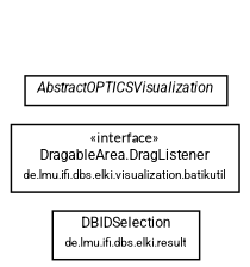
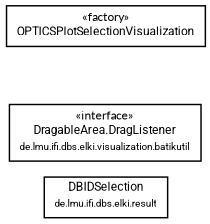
  digraph {
    nodesep=0.15
    rankdir=LR
    ranksep=0.25
    fontname=Lato
    node [fontcolor=black fontname=Lato fontsize=8 margin=0 shape=plaintext]
    n1 [height=0 label=<<table title="de.lmu.ifi.dbs.elki.result.DBIDSelection" border="0" cellborder="1" cellspacing="0" cellpadding="2" href="../../../result/DBIDSelection.html" target="_parent"> 		<tr><td><table border="0" cellspacing="0" cellpadding="1"> 		<tr><td align="center" balign="center"> <font face="Roboto">DBIDSelection</font> </td></tr> 		<tr><td align="center" balign="center"> <font face="Roboto" point-size="7.0">de.lmu.ifi.dbs.elki.result</font> </td></tr> 		</table></td></tr> 		</table>> width=0]
    n2 [height=0 label=<<table title="de.lmu.ifi.dbs.elki.visualization.batikutil.DragableArea.DragListener" border="0" cellborder="1" cellspacing="0" cellpadding="2" href="../../batikutil/DragableArea.DragListener.html" target="_parent"> 		<tr><td><table border="0" cellspacing="0" cellpadding="1"> 		<tr><td align="center" balign="center"> &#171;interface&#187; </td></tr> 		<tr><td align="center" balign="center"> <font face="Roboto">DragableArea.DragListener</font> </td></tr> 		<tr><td align="center" balign="center"> <font face="Roboto" point-size="7.0">de.lmu.ifi.dbs.elki.visualization.batikutil</font> </td></tr> 		</table></td></tr> 		</table>> width=0]
-   n3 [height=0 label=<<table title="de.lmu.ifi.dbs.elki.visualization.visualizers.optics.AbstractOPTICSVisualization" border="0" cellborder="1" cellspacing="0" cellpadding="2" href="AbstractOPTICSVisualization.html" target="_parent"> 		<tr><td><table border="0" cellspacing="0" cellpadding="1"> 		<tr><td align="center" balign="center"> <font face="Roboto"><i>AbstractOPTICSVisualization</i></font> </td></tr> 		</table></td></tr> 		</table>> width=0]
+   n4 [height=0 label=<<table title="de.lmu.ifi.dbs.elki.visualization.visualizers.optics.OPTICSPlotSelectionVisualization" border="0" cellborder="1" cellspacing="0" cellpadding="2" href="OPTICSPlotSelectionVisualization.html" target="_parent"> 		<tr><td><table border="0" cellspacing="0" cellpadding="1"> 		<tr><td align="center" balign="center"> &#171;factory&#187; </td></tr> 		<tr><td align="center" balign="center"> <font face="Roboto">OPTICSPlotSelectionVisualization</font> </td></tr> 		</table></td></tr> 		</table>> width=0]
  }
